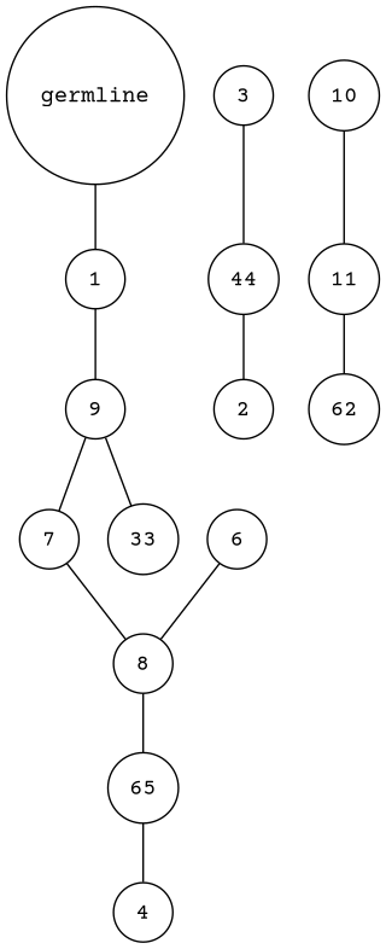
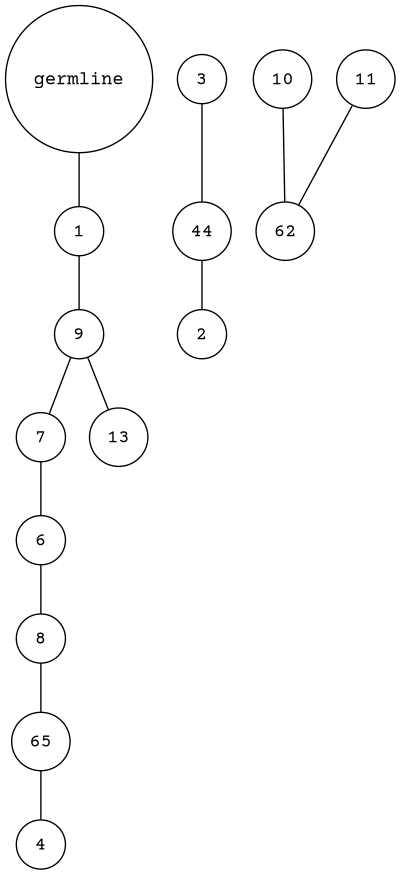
  graph {
    fontname="Courier Prime"
    rankdir=UD
    splines=line
    node [fontname="Courier Prime" shape=circle]
    edge [fontname="Courier Prime"]
    n1 [label=germline]
    n2 [label=1]
    n3 [label=9]
    n4 [label=7]
    n5 [label=6]
-   n6 [label=33]
+   n6 [label=13]
    n7 [label=3]
    n8 [label=44]
    n9 [label=2]
    n10 [label=8]
    n11 [label=65]
    n12 [label=4]
    n13 [label=10]
    n14 [label=11]
    n15 [label=62]
    n1 -- n2
    n2 -- n3
    n3 -- n4
    n3 -- n6
-   n4 -- n10
+   n4 -- n5
    n5 -- n10
    n7 -- n8
    n8 -- n9
    n10 -- n11
    n11 -- n12
-   n13 -- n14
+   n13 -- n15
    n14 -- n15
  }
